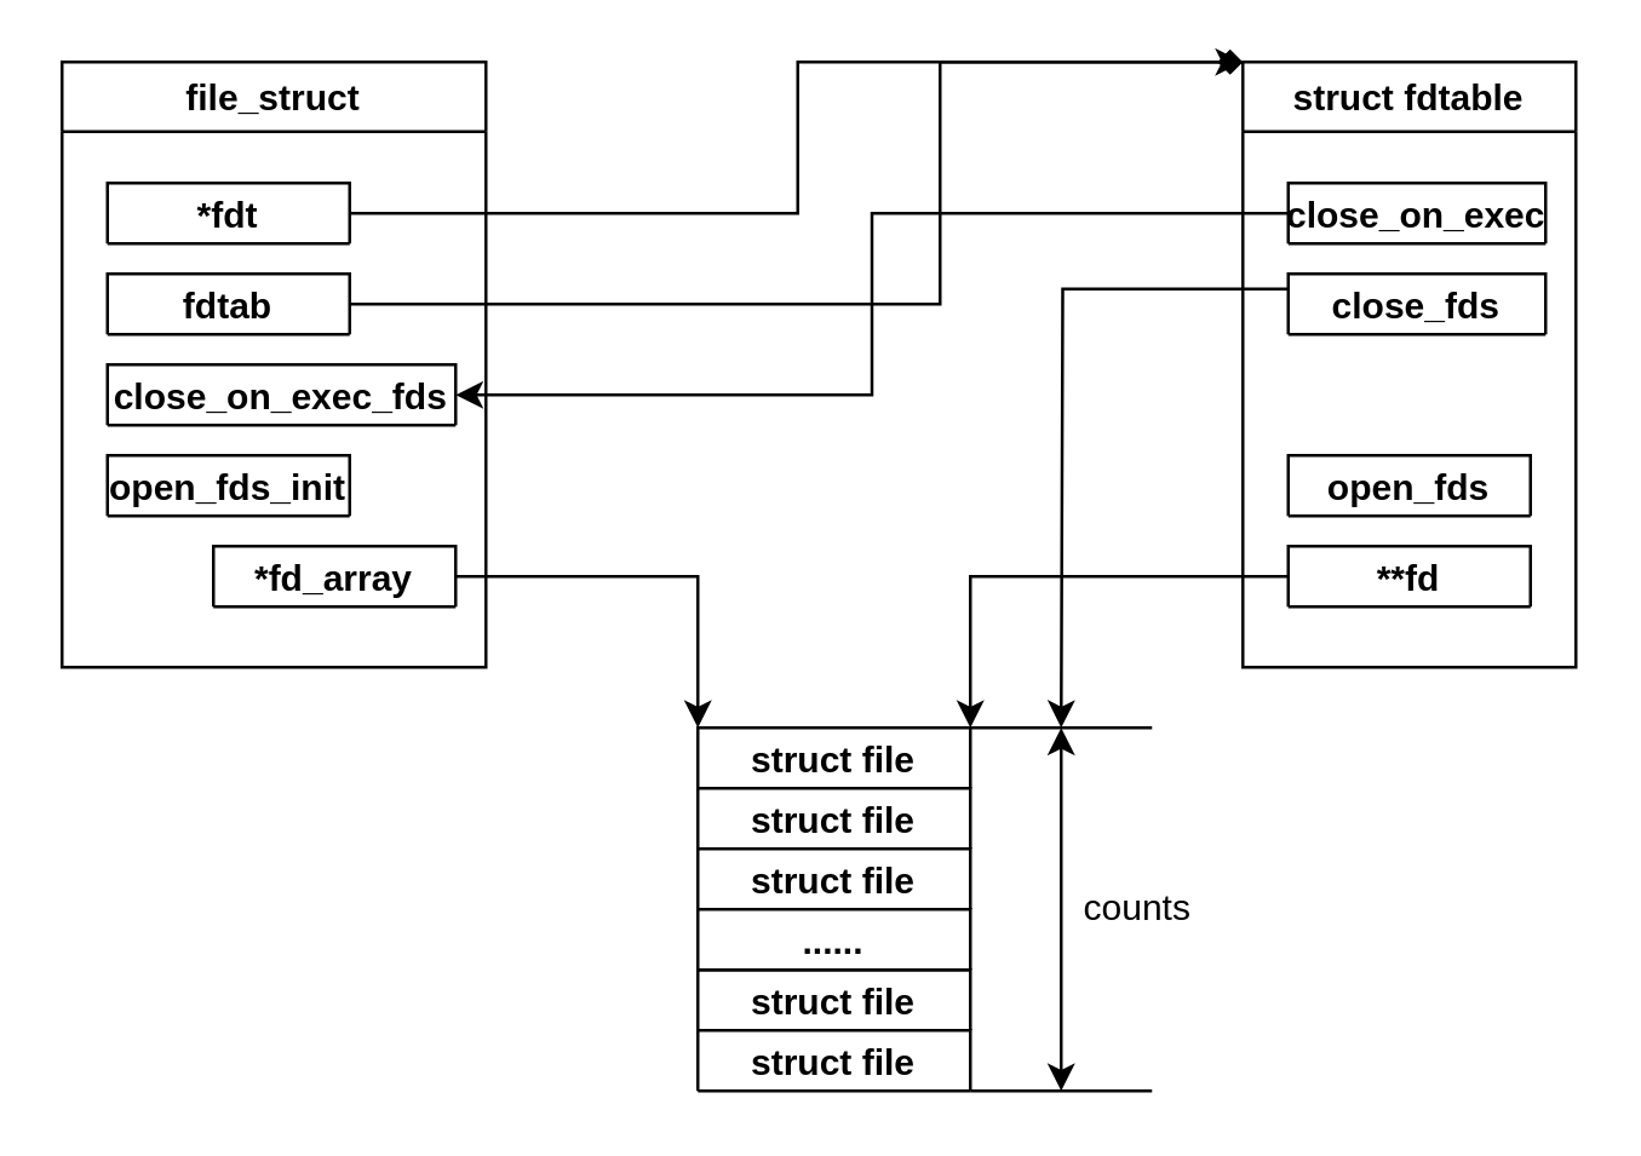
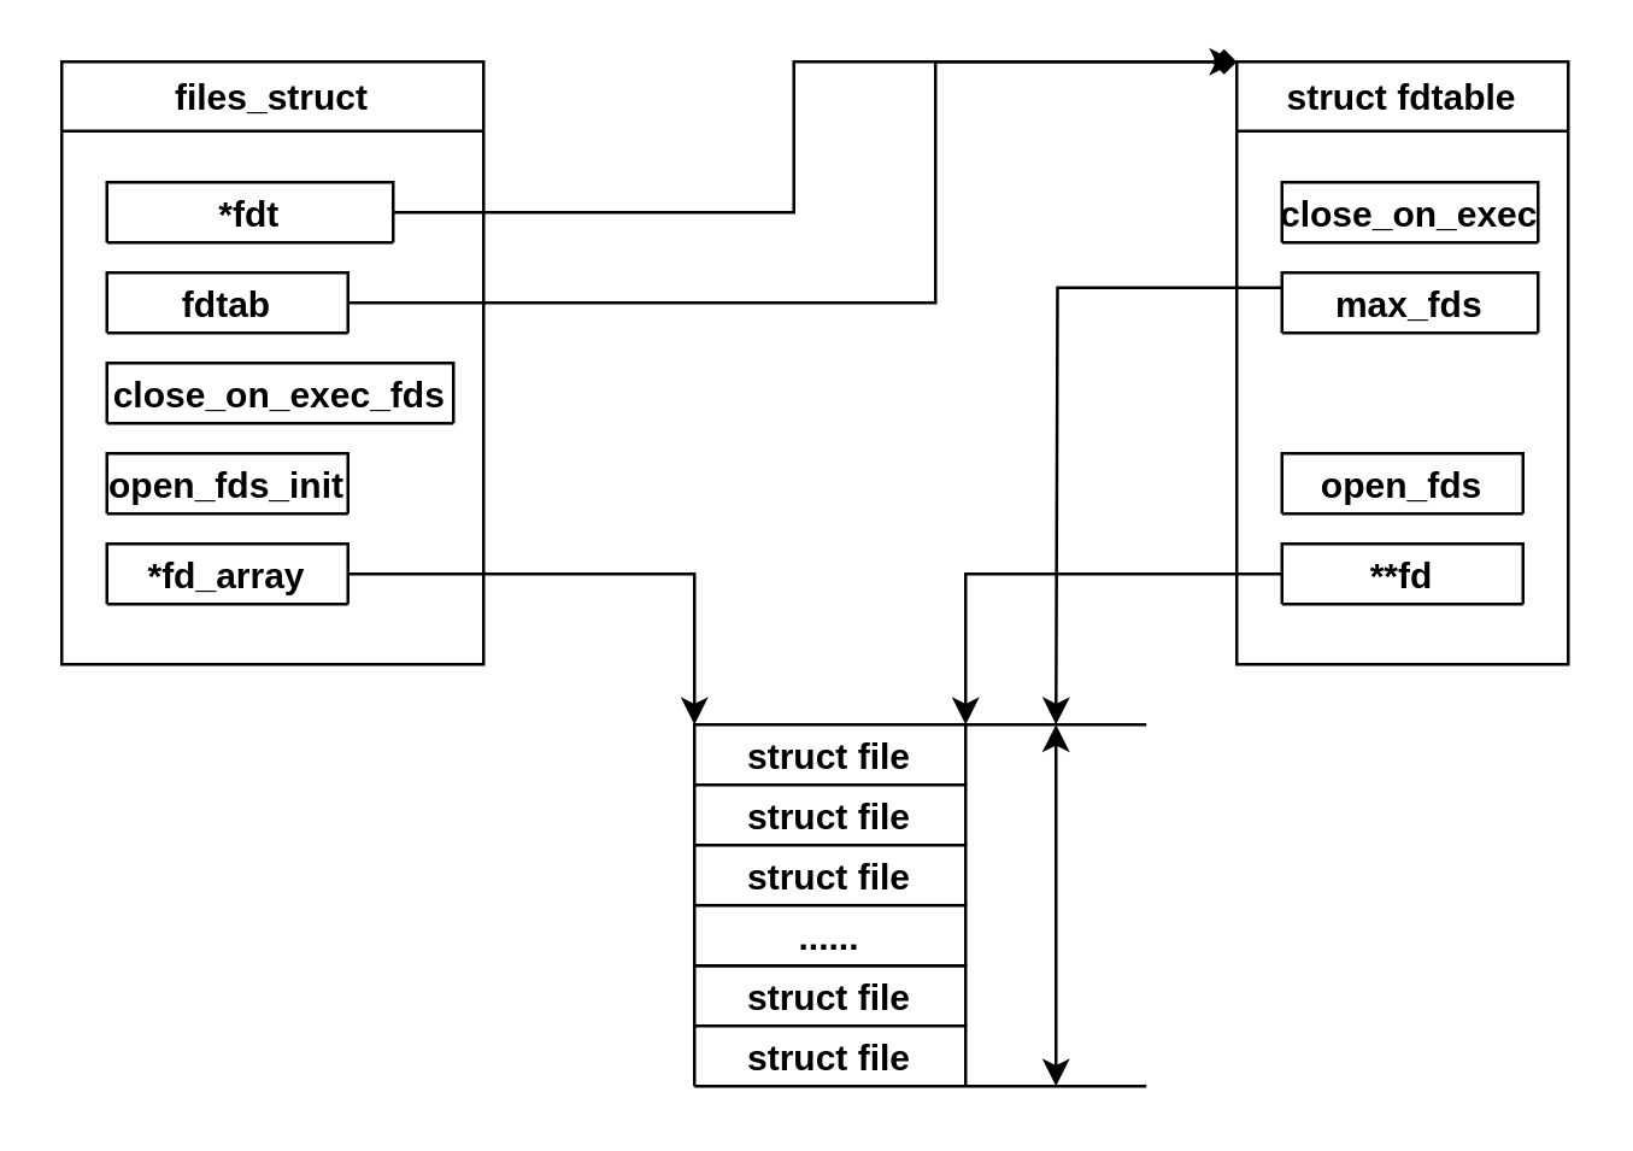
  <mxCell id="0" />
  <mxCell id="1" parent="0" />
- <mxCell id="2" value="file_struct" style="swimlane;" vertex="1" parent="1"><mxGeometry x="20" y="20" width="140" height="200" as="geometry" /></mxCell>
- <mxCell id="3" value="*fd_array" style="swimlane;startSize=20;" vertex="1" parent="2"><mxGeometry x="50" y="160" width="80" height="20" as="geometry" /></mxCell>
- <mxCell id="4" value="*fdt" style="swimlane;startSize=20;" vertex="1" parent="2"><mxGeometry x="15" y="40" width="80" height="20" as="geometry" /></mxCell>
+ <mxCell id="2" value="files_struct" style="swimlane;" vertex="1" parent="1"><mxGeometry x="20" y="20" width="140" height="200" as="geometry" /></mxCell>
+ <mxCell id="3" value="*fd_array" style="swimlane;startSize=20;" vertex="1" parent="2"><mxGeometry x="15" y="160" width="80" height="20" as="geometry" /></mxCell>
+ <mxCell id="4" value="*fdt" style="swimlane;startSize=20;" vertex="1" parent="2"><mxGeometry x="15" y="40" width="95" height="20" as="geometry" /></mxCell>
  <mxCell id="5" value="fdtab" style="swimlane;startSize=20;" vertex="1" parent="2"><mxGeometry x="15" y="70" width="80" height="20" as="geometry" /></mxCell>
  <mxCell id="6" value="open_fds_init" style="swimlane;startSize=20;" vertex="1" parent="2"><mxGeometry x="15" y="130" width="80" height="20" as="geometry" /></mxCell>
  <mxCell id="7" value="close_on_exec_fds" style="swimlane;startSize=20;" vertex="1" parent="2"><mxGeometry x="15" y="100" width="115" height="20" as="geometry" /></mxCell>
  <mxCell id="8" style="edgeStyle=orthogonalEdgeStyle;rounded=0;orthogonalLoop=1;jettySize=auto;html=1;exitX=1;exitY=0.5;exitDx=0;exitDy=0;entryX=0;entryY=0;entryDx=0;entryDy=0;" edge="1" parent="1" source="3" target="10"><mxGeometry relative="1" as="geometry"><Array as="points"><mxPoint x="210" y="190" /><mxPoint x="210" y="190" /></Array></mxGeometry></mxCell>
  <mxCell id="9" value="" style="group" vertex="1" connectable="0" parent="1"><mxGeometry x="230" y="240" width="90" height="120" as="geometry" /></mxCell>
  <mxCell id="10" value="struct file" style="swimlane;" vertex="1" parent="9"><mxGeometry width="90" height="20" as="geometry" /></mxCell>
  <mxCell id="11" value="struct file" style="swimlane;" vertex="1" parent="9"><mxGeometry y="20" width="90" height="20" as="geometry" /></mxCell>
  <mxCell id="12" value="struct file" style="swimlane;" vertex="1" parent="9"><mxGeometry y="40" width="90" height="20" as="geometry" /></mxCell>
  <mxCell id="13" value="struct file" style="swimlane;" vertex="1" parent="9"><mxGeometry y="80" width="90" height="20" as="geometry" /></mxCell>
  <mxCell id="14" value="struct file" style="swimlane;" vertex="1" parent="9"><mxGeometry y="100" width="90" height="20" as="geometry" /></mxCell>
  <mxCell id="15" value="......" style="swimlane;" vertex="1" parent="9"><mxGeometry y="60" width="90" height="20" as="geometry" /></mxCell>
  <mxCell id="16" value="struct fdtable " style="swimlane;" vertex="1" parent="1"><mxGeometry x="410" y="20" width="110" height="200" as="geometry" /></mxCell>
  <mxCell id="17" value="**fd" style="swimlane;startSize=20;" vertex="1" parent="16"><mxGeometry x="15" y="160" width="80" height="20" as="geometry" /></mxCell>
  <mxCell id="18" value="close_on_exec" style="swimlane;startSize=20;" vertex="1" parent="16"><mxGeometry x="15" y="40" width="85" height="20" as="geometry" /></mxCell>
  <mxCell id="19" value="open_fds" style="swimlane;startSize=20;" vertex="1" parent="16"><mxGeometry x="15" y="130" width="80" height="20" as="geometry" /></mxCell>
- <mxCell id="20" value="close_fds" style="swimlane;startSize=20;" vertex="1" parent="16"><mxGeometry x="15" y="70" width="85" height="20" as="geometry" /></mxCell>
+ <mxCell id="20" value="max_fds" style="swimlane;startSize=20;" vertex="1" parent="16"><mxGeometry x="15" y="70" width="85" height="20" as="geometry" /></mxCell>
  <mxCell id="21" style="edgeStyle=orthogonalEdgeStyle;rounded=0;orthogonalLoop=1;jettySize=auto;html=1;exitX=0;exitY=0.5;exitDx=0;exitDy=0;entryX=1;entryY=0;entryDx=0;entryDy=0;" edge="1" parent="1" source="17" target="10"><mxGeometry relative="1" as="geometry"><Array as="points"><mxPoint x="340" y="190" /><mxPoint x="340" y="190" /></Array></mxGeometry></mxCell>
  <mxCell id="22" style="edgeStyle=orthogonalEdgeStyle;rounded=0;orthogonalLoop=1;jettySize=auto;html=1;exitX=1;exitY=0.5;exitDx=0;exitDy=0;entryX=0;entryY=0;entryDx=0;entryDy=0;endArrow=diamond;" edge="1" parent="1" source="4" target="16"><mxGeometry relative="1" as="geometry"><Array as="points"><mxPoint x="263" y="70" /><mxPoint x="263" y="20" /></Array></mxGeometry></mxCell>
  <mxCell id="23" style="edgeStyle=orthogonalEdgeStyle;rounded=0;orthogonalLoop=1;jettySize=auto;html=1;exitX=1;exitY=0.5;exitDx=0;exitDy=0;" edge="1" parent="1" source="5"><mxGeometry relative="1" as="geometry"><mxPoint x="410" y="20" as="targetPoint" /><Array as="points"><mxPoint x="310" y="100" /><mxPoint x="310" y="20" /></Array></mxGeometry></mxCell>
- <mxCell id="24" style="edgeStyle=orthogonalEdgeStyle;rounded=0;orthogonalLoop=1;jettySize=auto;html=1;exitX=0;exitY=0.5;exitDx=0;exitDy=0;entryX=1;entryY=0.5;entryDx=0;entryDy=0;" edge="1" parent="1" source="18" target="7"><mxGeometry relative="1" as="geometry" /></mxCell>
  <mxCell id="25" style="edgeStyle=orthogonalEdgeStyle;rounded=0;orthogonalLoop=1;jettySize=auto;html=1;exitX=0;exitY=0.25;exitDx=0;exitDy=0;" edge="1" parent="1" source="20"><mxGeometry relative="1" as="geometry"><mxPoint x="350" y="240" as="targetPoint" /></mxGeometry></mxCell>
  <mxCell id="26" value="" style="endArrow=none;html=1;exitX=1;exitY=0;exitDx=0;exitDy=0;" edge="1" parent="1" source="10"><mxGeometry width="50" height="50" relative="1" as="geometry"><mxPoint x="460" y="330" as="sourcePoint" /><mxPoint x="380" y="240" as="targetPoint" /></mxGeometry></mxCell>
  <mxCell id="27" value="" style="endArrow=none;html=1;exitX=1;exitY=0;exitDx=0;exitDy=0;" edge="1" parent="1"><mxGeometry width="50" height="50" relative="1" as="geometry"><mxPoint x="320" y="360" as="sourcePoint" /><mxPoint x="380" y="360" as="targetPoint" /></mxGeometry></mxCell>
  <mxCell id="28" value="" style="endArrow=classic;startArrow=classic;html=1;" edge="1" parent="1"><mxGeometry width="50" height="50" relative="1" as="geometry"><mxPoint x="350" y="360" as="sourcePoint" /><mxPoint x="350" y="240" as="targetPoint" /></mxGeometry></mxCell>
- <mxCell id="29" value="counts" style="text;html=1;align=center;verticalAlign=middle;resizable=0;points=[];autosize=1;strokeColor=none;" vertex="1" parent="1"><mxGeometry x="350" y="290" width="50" height="20" as="geometry" /></mxCell>
